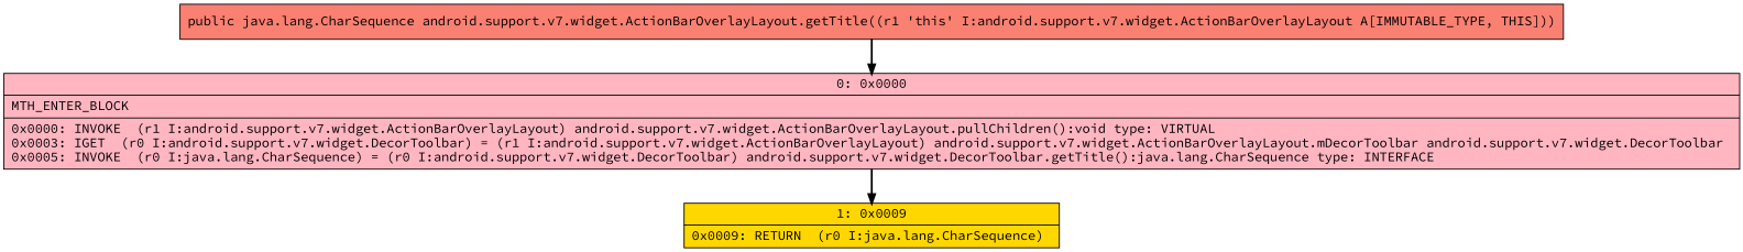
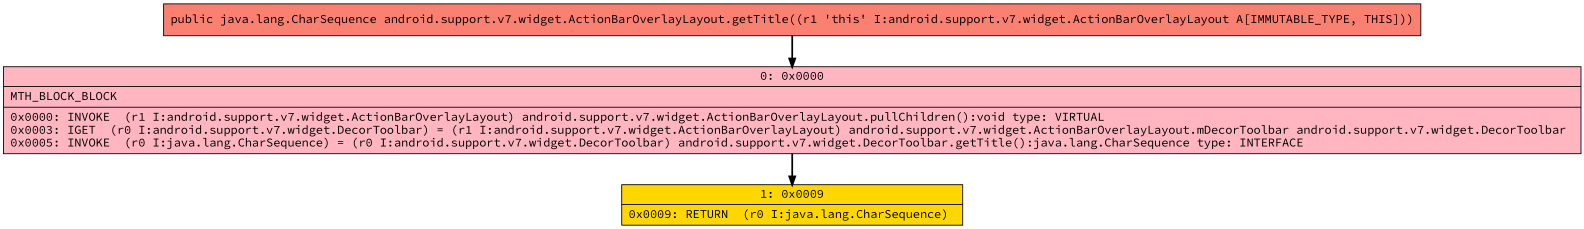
  digraph {
    fontname="Source Code Pro"
    node [shape=record style=filled fontname="Source Code Pro"]
    edge [style=bold fontname="Source Code Pro"]
-   n1 [label="{0\:\ 0x0000|MTH_ENTER_BLOCK\l|0x0000: INVOKE  (r1 I:android.support.v7.widget.ActionBarOverlayLayout) android.support.v7.widget.ActionBarOverlayLayout.pullChildren():void type: VIRTUAL \l0x0003: IGET  (r0 I:android.support.v7.widget.DecorToolbar) = (r1 I:android.support.v7.widget.ActionBarOverlayLayout) android.support.v7.widget.ActionBarOverlayLayout.mDecorToolbar android.support.v7.widget.DecorToolbar \l0x0005: INVOKE  (r0 I:java.lang.CharSequence) = (r0 I:android.support.v7.widget.DecorToolbar) android.support.v7.widget.DecorToolbar.getTitle():java.lang.CharSequence type: INTERFACE \l}" fillcolor=lightpink]
+   n1 [label="{0\:\ 0x0000|MTH_BLOCK_BLOCK\l|0x0000: INVOKE  (r1 I:android.support.v7.widget.ActionBarOverlayLayout) android.support.v7.widget.ActionBarOverlayLayout.pullChildren():void type: VIRTUAL \l0x0003: IGET  (r0 I:android.support.v7.widget.DecorToolbar) = (r1 I:android.support.v7.widget.ActionBarOverlayLayout) android.support.v7.widget.ActionBarOverlayLayout.mDecorToolbar android.support.v7.widget.DecorToolbar \l0x0005: INVOKE  (r0 I:java.lang.CharSequence) = (r0 I:android.support.v7.widget.DecorToolbar) android.support.v7.widget.DecorToolbar.getTitle():java.lang.CharSequence type: INTERFACE \l}" fillcolor=lightpink]
    n2 [label="{1\:\ 0x0009|0x0009: RETURN  (r0 I:java.lang.CharSequence) \l}" fillcolor=gold]
    n3 [label="{public java.lang.CharSequence android.support.v7.widget.ActionBarOverlayLayout.getTitle((r1 'this' I:android.support.v7.widget.ActionBarOverlayLayout A[IMMUTABLE_TYPE, THIS])) }" fillcolor=salmon]
    n1 -> n2
    n3 -> n1
  }
